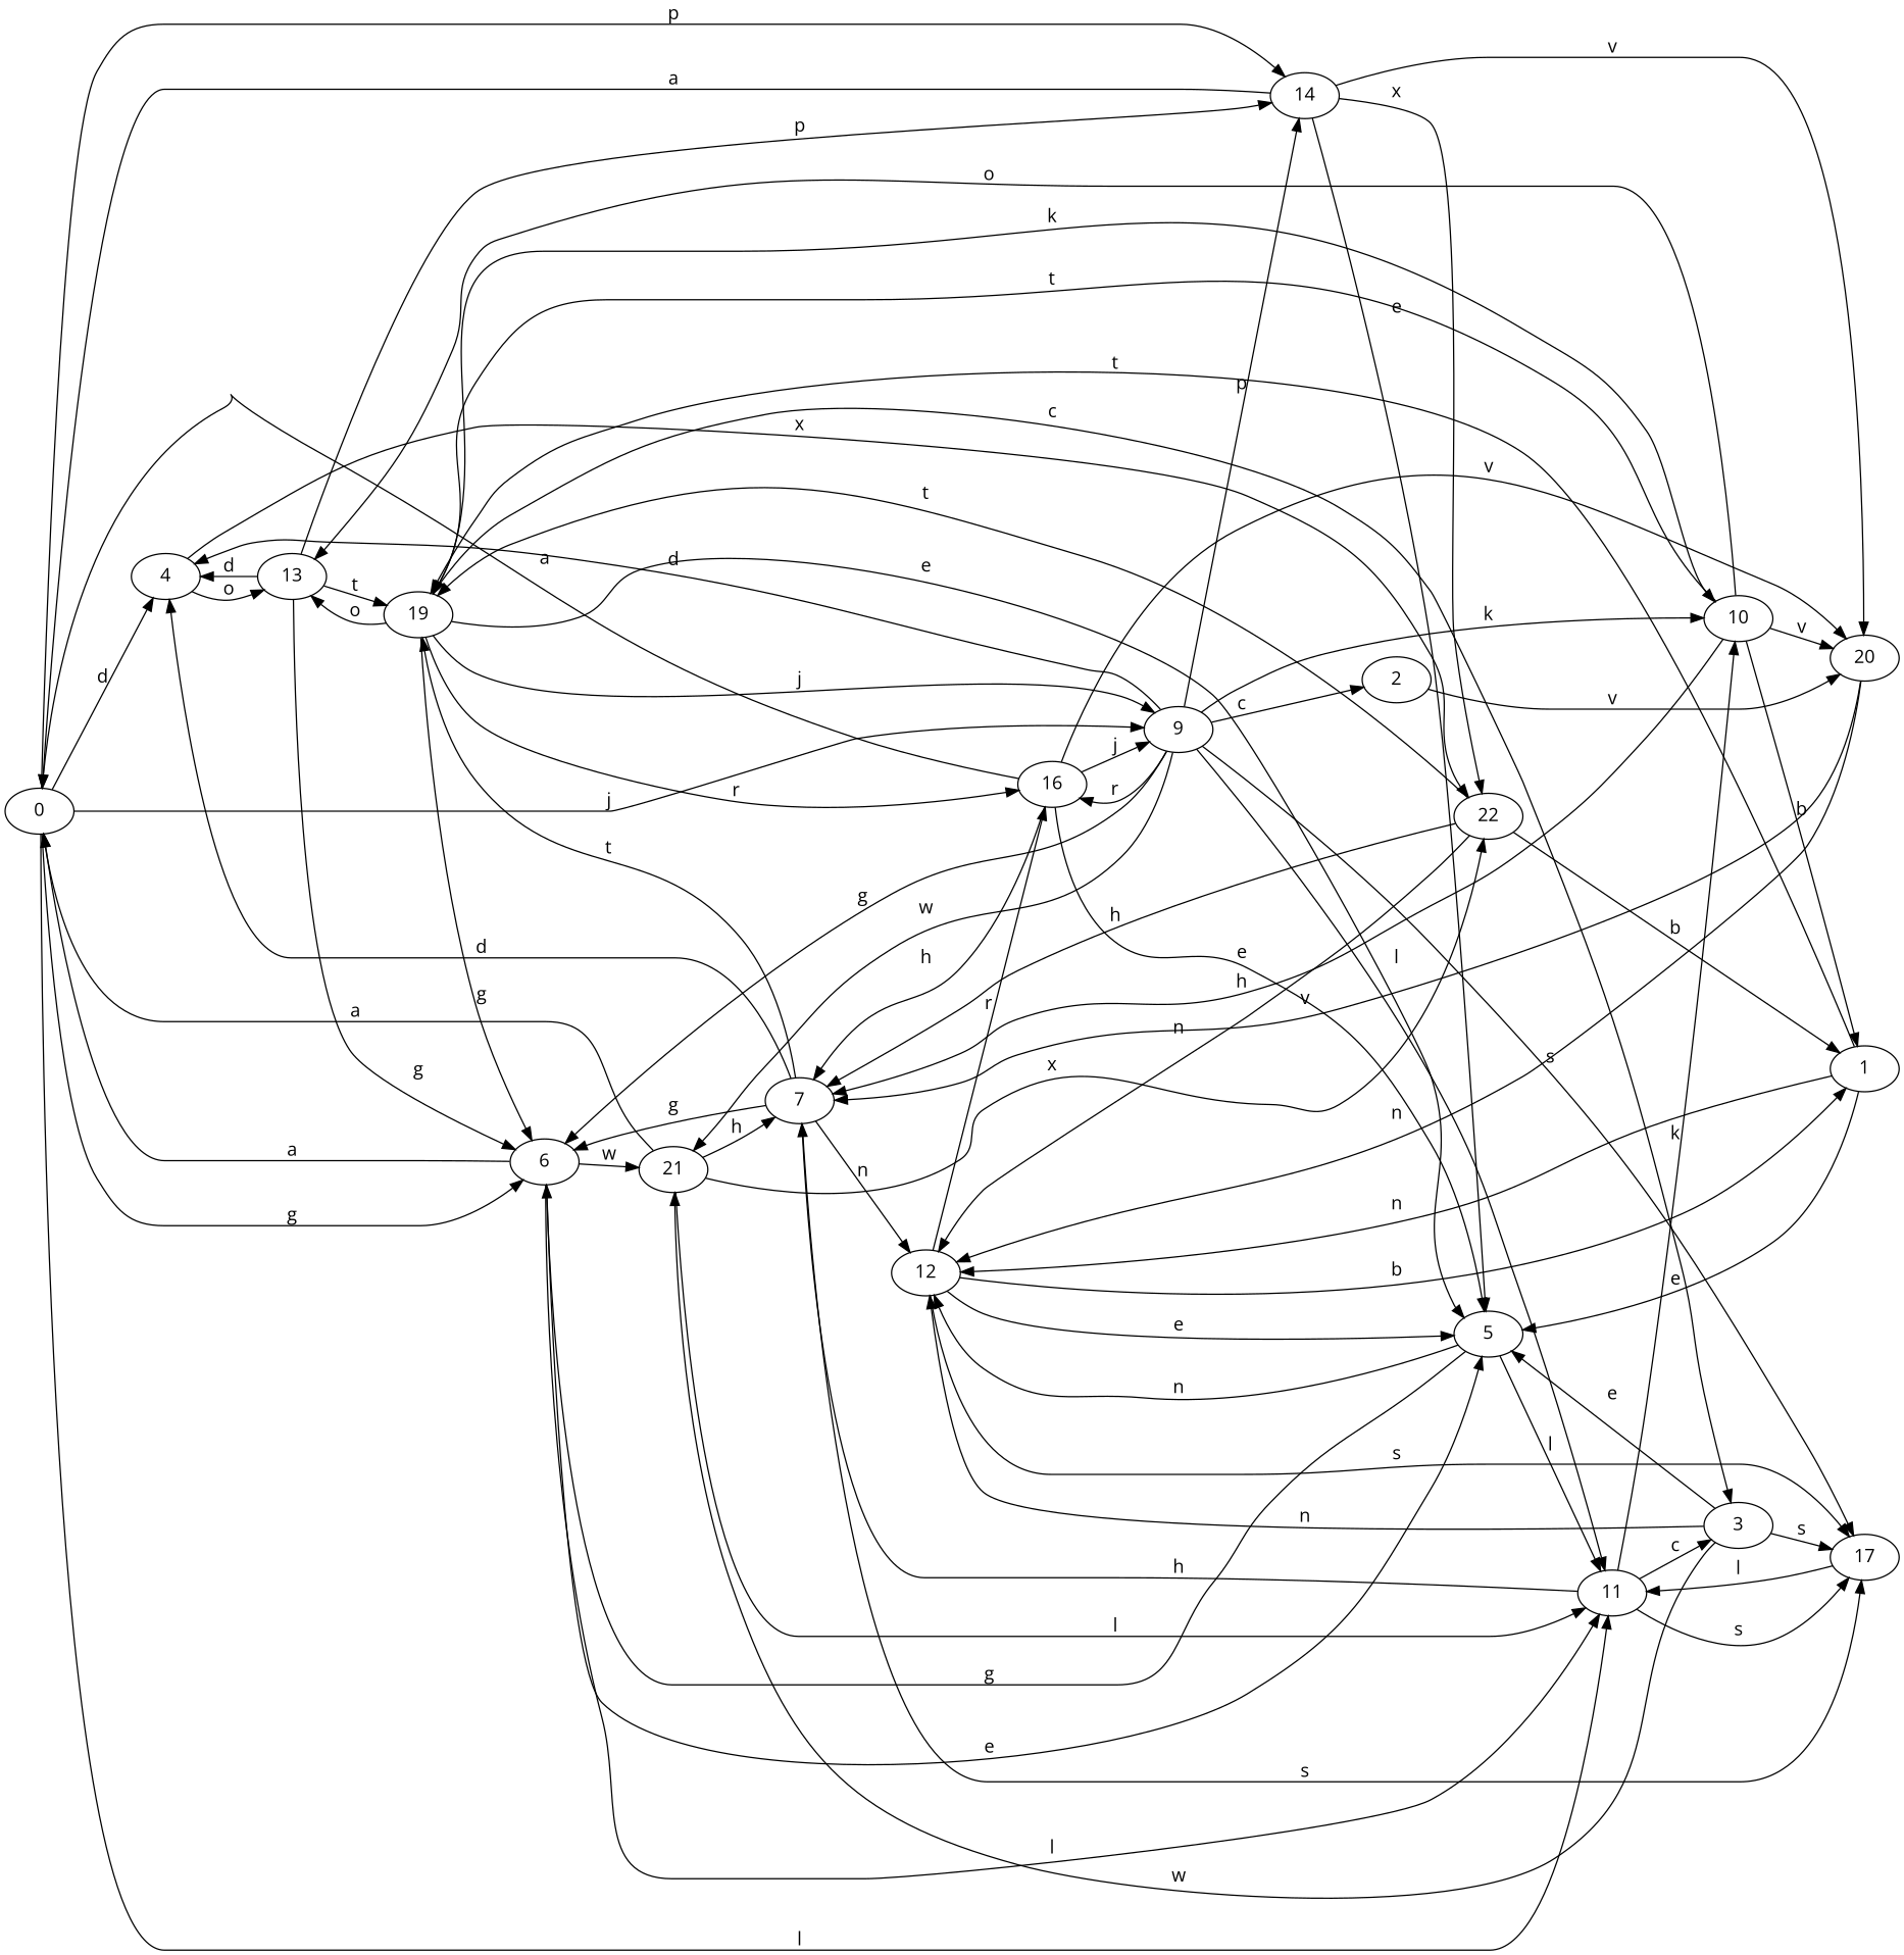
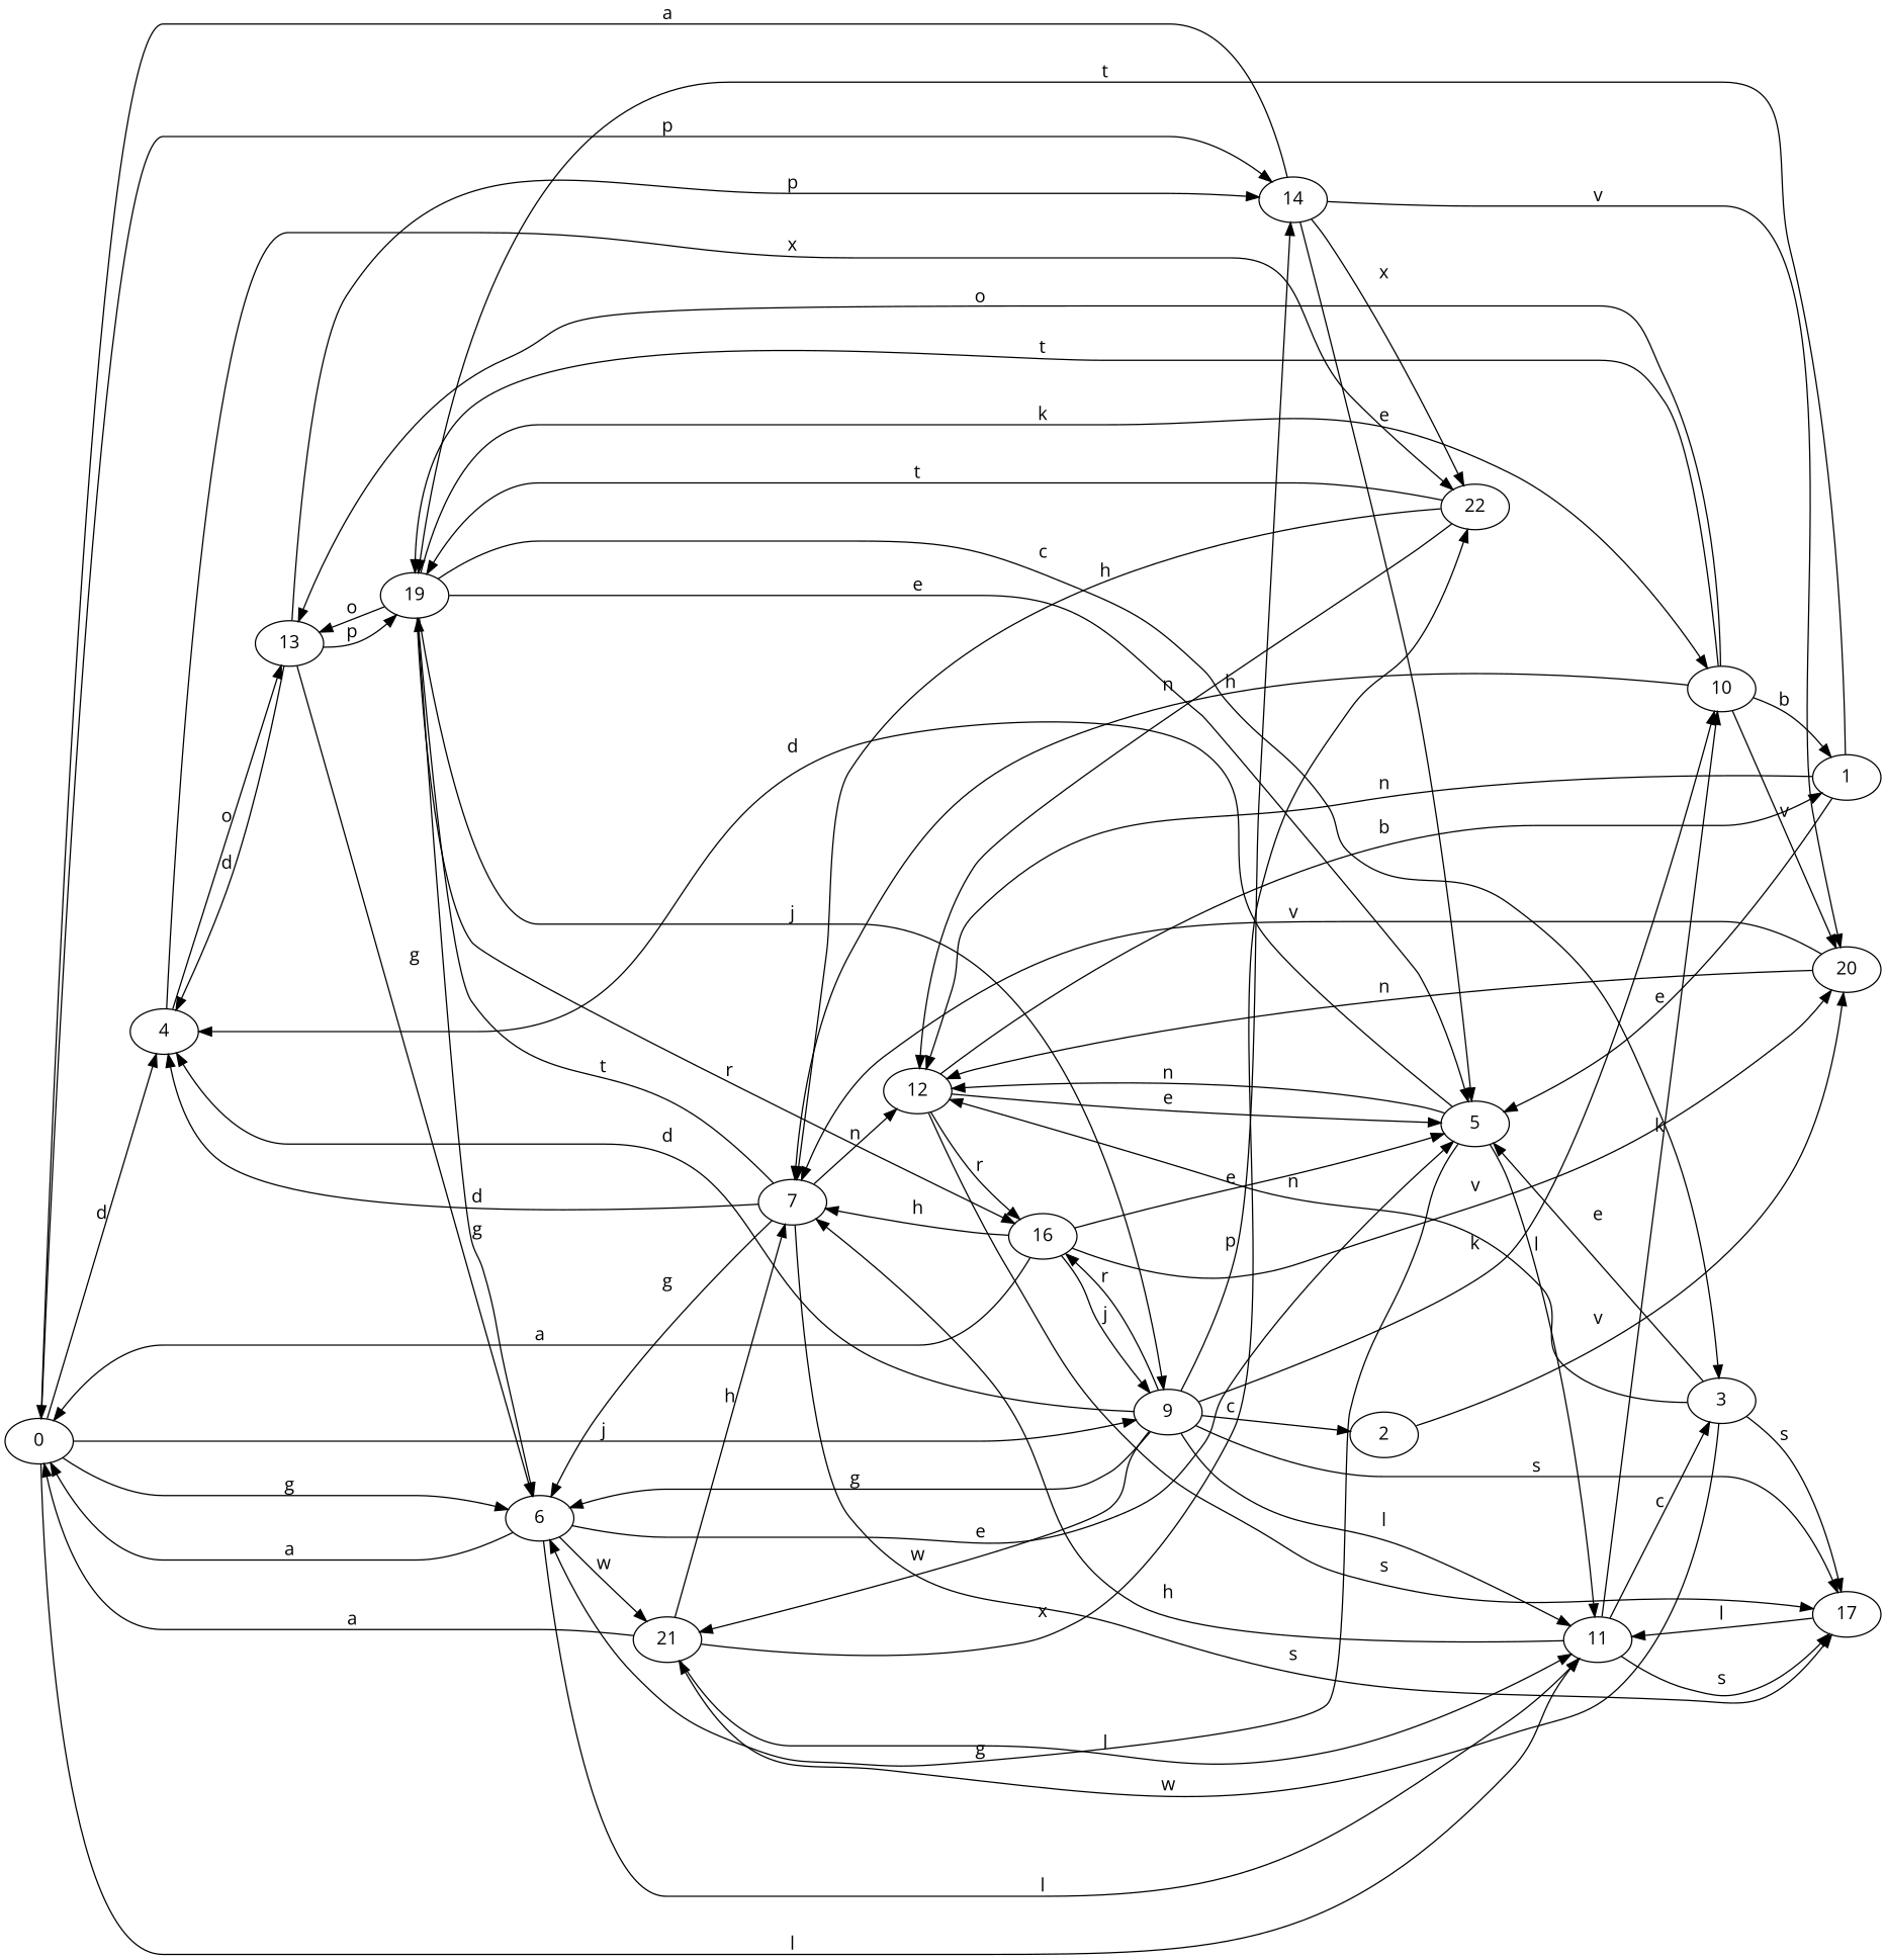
  strict digraph {
    fontname="Open Sans"
    rankdir=LR
    node [fontname="Open Sans"]
    edge [fontname="Open Sans"]
    0
    4
    6
    9
    11
    14
    13
    22
    5
    21
    2
    17
    10
    16
    3
    7
    20
    1
    12
    19
    0 -> 4 [label=d]
    0 -> 6 [label=g]
    0 -> 9 [label=j]
    0 -> 11 [label=l]
    0 -> 14 [label=p]
    4 -> 13 [label=o]
    4 -> 22 [label=x]
    6 -> 0 [label=a]
    6 -> 11 [label=l]
    6 -> 5 [label=e]
    6 -> 21 [label=w]
    9 -> 4 [label=d]
    9 -> 6 [label=g]
    9 -> 11 [label=l]
    9 -> 14 [label=p]
    9 -> 21 [label=w]
    9 -> 2 [label=c]
    9 -> 17 [label=s]
    9 -> 10 [label=k]
    9 -> 16 [label=r]
    11 -> 17 [label=s]
    11 -> 10 [label=k]
    11 -> 3 [label=c]
    11 -> 7 [label=h]
    14 -> 0 [label=a]
    14 -> 22 [label=x]
    14 -> 5 [label=e]
    14 -> 20 [label=v]
    13 -> 4 [label=d]
    13 -> 6 [label=g]
    13 -> 14 [label=p]
-   13 -> 19 [label=t]
+   13 -> 19 [label=p]
    22 -> 7 [label=h]
-   22 -> 1 [label=b]
    22 -> 12 [label=n]
    22 -> 19 [label=t]
+   5 -> 4 [label=d]
    5 -> 6 [label=g]
    5 -> 11 [label=l]
    5 -> 12 [label=n]
    21 -> 0 [label=a]
    21 -> 11 [label=l]
    21 -> 22 [label=x]
    21 -> 7 [label=h]
    2 -> 20 [label=v]
    17 -> 11 [label=l]
    10 -> 13 [label=o]
    10 -> 7 [label=h]
    10 -> 20 [label=v]
    10 -> 1 [label=b]
    10 -> 19 [label=t]
    16 -> 0 [label=a]
    16 -> 9 [label=j]
    16 -> 5 [label=e]
    16 -> 7 [label=h]
    16 -> 20 [label=v]
    3 -> 5 [label=e]
    3 -> 21 [label=w]
    3 -> 17 [label=s]
    3 -> 12 [label=n]
    7 -> 4 [label=d]
    7 -> 6 [label=g]
    7 -> 17 [label=s]
    7 -> 12 [label=n]
    7 -> 19 [label=t]
    20 -> 7 [label=v]
    20 -> 12 [label=n]
    1 -> 5 [label=e]
    1 -> 12 [label=n]
    1 -> 19 [label=t]
    12 -> 5 [label=e]
    12 -> 17 [label=s]
    12 -> 16 [label=r]
    12 -> 1 [label=b]
    19 -> 6 [label=g]
    19 -> 9 [label=j]
    19 -> 13 [label=o]
    19 -> 5 [label=e]
    19 -> 10 [label=k]
    19 -> 16 [label=r]
    19 -> 3 [label=c]
  }
